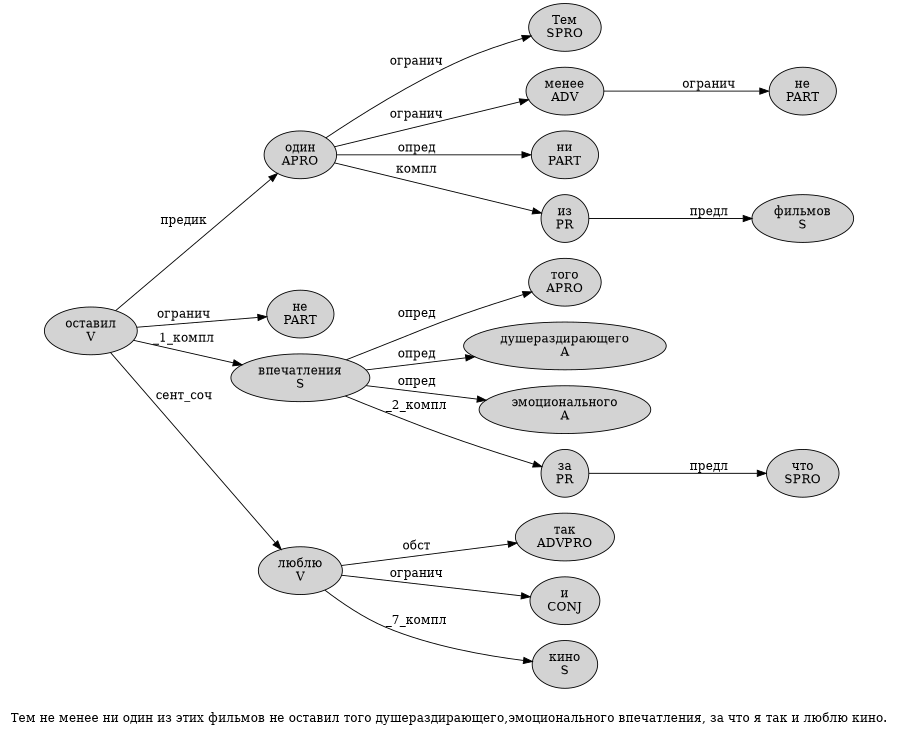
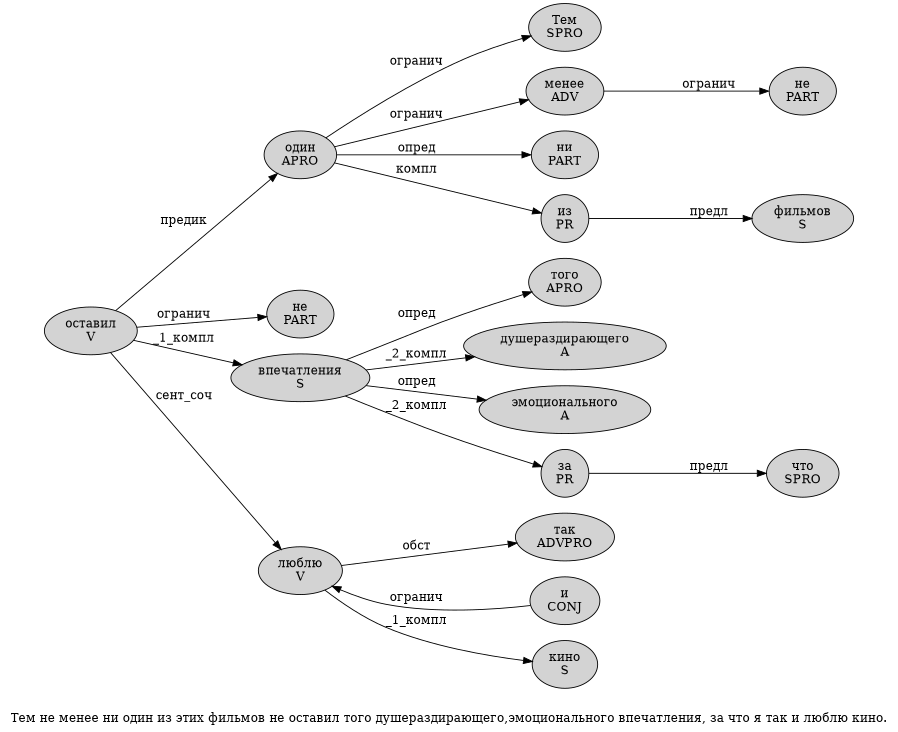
  digraph {
    label="Тем не менее ни один из этих фильмов не оставил того душераздирающего,эмоционального впечатления, за что я так и люблю кино."
    rankdir=LR
    node [fillcolor=lightgray penwidth=1 shape=ellipse style=filled]
    n1 [label="Тем\nSPRO"]
    n2 [label="не\nPART"]
    n3 [label="менее\nADV"]
    n4 [label="ни\nPART"]
    n5 [label="один\nAPRO"]
    n6 [label="из\nPR"]
    n7 [label="фильмов\nS"]
    n8 [label="не\nPART"]
    n9 [label="оставил\nV"]
    n10 [label="впечатления\nS"]
    n11 [label="люблю\nV"]
    n12 [label="того\nAPRO"]
    n13 [label="душераздирающего\nA"]
    n14 [label="эмоционального\nA"]
    n15 [label="за\nPR"]
    n16 [label="так\nADVPRO"]
    n17 [label="и\nCONJ"]
    n18 [label="кино\nS"]
    n19 [label="что\nSPRO"]
    n3 -> n2 [label="огранич"]
    n5 -> n1 [label="огранич"]
    n5 -> n3 [label="огранич"]
    n5 -> n4 [label="опред"]
    n5 -> n6 [label="компл"]
    n6 -> n7 [label="предл"]
    n9 -> n5 [label="предик"]
    n9 -> n8 [label="огранич"]
    n9 -> n10 [label="_1_компл"]
    n9 -> n11 [label="сент_соч"]
    n10 -> n12 [label="опред"]
-   n10 -> n13 [label="опред"]
+   n10 -> n13 [label="_2_компл"]
    n10 -> n14 [label="опред"]
    n10 -> n15 [label="_2_компл"]
    n11 -> n16 [label="обст"]
-   n11 -> n17 [label="огранич"]
-   n11 -> n18 [label="_7_компл"]
+   n17 -> n11 [label="огранич"]
+   n11 -> n18 [label="_1_компл"]
    n15 -> n19 [label="предл"]
  }
